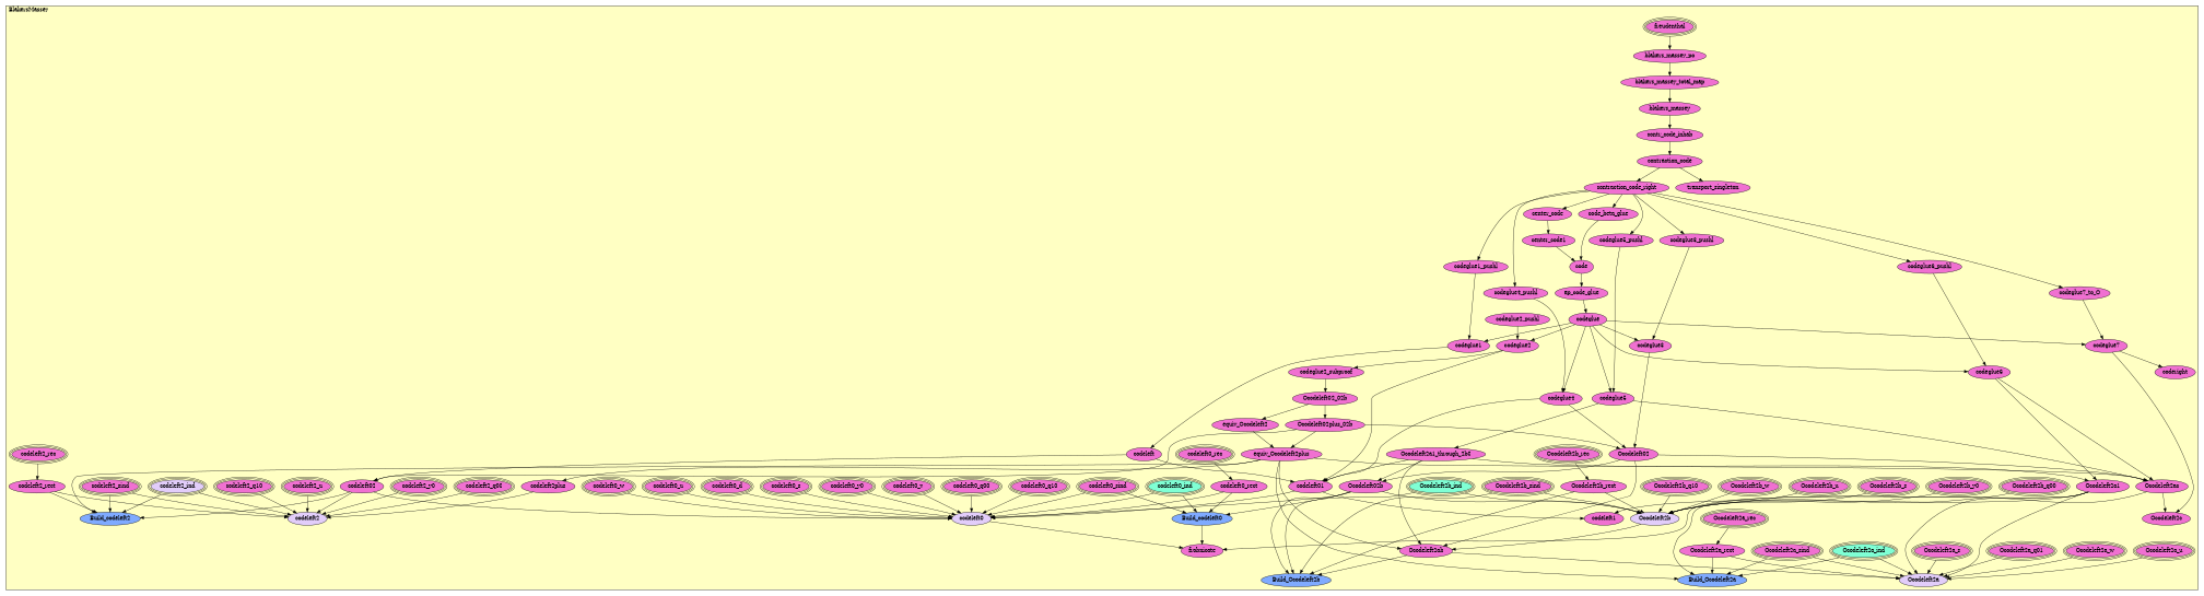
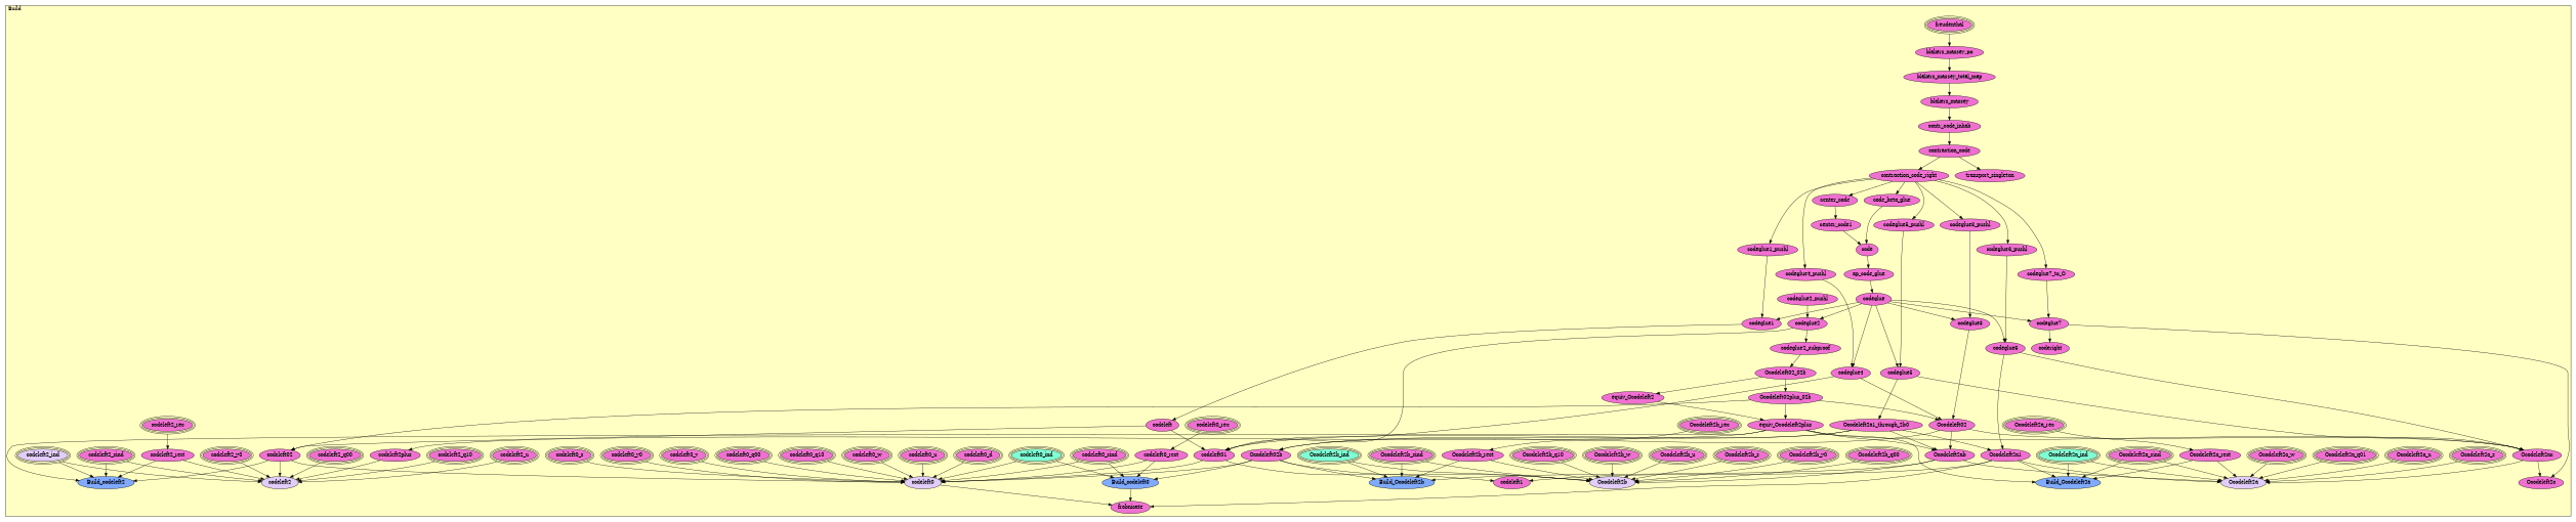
  digraph {
    node [fillcolor="#F070D1" style=filled]
    n1 [label=freudenthal peripheries=3]
    n2 [label=blakers_massey_po]
    n3 [label=blakers_massey_total_map]
    n4 [label=blakers_massey]
    n5 [label=contr_code_inhab]
    n6 [label=contraction_code]
    n7 [label=contraction_code_right]
    n8 [label=center_code]
    n9 [label=center_code1]
    n10 [label=code_beta_glue]
    n11 [label=code]
    n12 [label=ap_code_glue]
    n13 [label=codeglue]
    n14 [label=codeglue7_to_O]
    n15 [label=codeglue7]
    n16 [label=codeglue6_pushl]
    n17 [label=codeglue6]
    n18 [label=codeglue5_pushl]
    n19 [label=codeglue5]
    n20 [label=codeglue4_pushl]
    n21 [label=codeglue4]
    n22 [label=codeglue3_pushl]
    n23 [label=codeglue3]
    n24 [label=codeglue2_pushl]
    n25 [label=codeglue2]
    n26 [label=codeglue2_subproof]
    n27 [label=codeglue1_pushl]
    n28 [label=codeglue1]
    n29 [label=Ocodeleft2a1_through_2b0]
    n30 [label=Ocodeleft2a1]
    n31 [label=Ocodeleft02_02b]
    n32 [label=Ocodeleft02plus_02b]
    n33 [label=Ocodeleft02]
    n34 [label=Ocodeleft02b]
    n35 [label=equiv_Ocodeleft2]
    n36 [label=equiv_Ocodeleft2plus]
    n37 [label=Ocodeleft2ac]
    n38 [label=Ocodeleft2ab]
    n39 [label=Ocodeleft2a_u peripheries=3]
    n40 [label=Ocodeleft2a_w peripheries=3]
    n41 [label=Ocodeleft2a_q01 peripheries=3]
    n42 [label=Ocodeleft2a_s peripheries=3]
    n43 [label=Ocodeleft2a_sind peripheries=3]
    n44 [label=Ocodeleft2a_rec peripheries=3]
    n45 [fillcolor="#7FFFD4" label=Ocodeleft2a_ind peripheries=3]
    n46 [label=Ocodeleft2a_rect]
    n47 [fillcolor="#7FAAFF" label=Build_Ocodeleft2a]
    n48 [fillcolor="#E2CDFA" label=Ocodeleft2a]
    n49 [label=Ocodeleft2c]
    n50 [label=Ocodeleft2b_u peripheries=3]
    n51 [label=Ocodeleft2b_w peripheries=3]
    n52 [label=Ocodeleft2b_q10 peripheries=3]
    n53 [label=Ocodeleft2b_q00 peripheries=3]
    n54 [label=Ocodeleft2b_y0 peripheries=3]
    n55 [label=Ocodeleft2b_s peripheries=3]
    n56 [label=Ocodeleft2b_sind peripheries=3]
    n57 [label=Ocodeleft2b_rec peripheries=3]
    n58 [fillcolor="#7FFFD4" label=Ocodeleft2b_ind peripheries=3]
    n59 [label=Ocodeleft2b_rect]
    n60 [fillcolor="#7FAAFF" label=Build_Ocodeleft2b]
    n61 [fillcolor="#E2CDFA" label=Ocodeleft2b]
    n62 [label=codeleft2plus]
    n63 [label=codeleft]
    n64 [label=codeleft02]
    n65 [label=codeleft01]
    n66 [label=codeleft0_d peripheries=3]
    n67 [label=codeleft0_u peripheries=3]
    n68 [label=codeleft0_w peripheries=3]
    n69 [label=codeleft0_q10 peripheries=3]
    n70 [label=codeleft0_q00 peripheries=3]
    n71 [label=codeleft0_v peripheries=3]
    n72 [label=codeleft0_y0 peripheries=3]
    n73 [label=codeleft0_s peripheries=3]
    n74 [label=codeleft0_sind peripheries=3]
    n75 [label=codeleft0_rec peripheries=3]
    n76 [fillcolor="#7FFFD4" label=codeleft0_ind peripheries=3]
    n77 [label=codeleft0_rect]
    n78 [fillcolor="#7FAAFF" label=Build_codeleft0]
    n79 [fillcolor="#E2CDFA" label=codeleft0]
    n80 [label=codeleft2_u peripheries=3]
    n81 [label=codeleft2_q10 peripheries=3]
    n82 [label=codeleft2_q00 peripheries=3]
    n83 [label=codeleft2_y0 peripheries=3]
    n84 [label=codeleft2_sind peripheries=3]
    n85 [label=codeleft2_rec peripheries=3]
    n86 [fillcolor="#E2CDFA" label=codeleft2_ind peripheries=3]
    n87 [label=codeleft2_rect]
    n88 [fillcolor="#7FAAFF" label=Build_codeleft2]
    n89 [fillcolor="#E2CDFA" label=codeleft2]
    n90 [label=codeleft1]
    n91 [label=coderight]
    n92 [label=frobnicate]
    n93 [label=transport_singleton]
    subgraph cluster_1 {
      fillcolor="#FFFFC3"
-     label=BlakersMassey
+     label=Build
      labeljust=l
      style=filled
      n1
      n2
      n3
      n4
      n5
      n6
      n7
      n8
      n9
      n10
      n11
      n12
      n13
      n14
      n15
      n16
      n17
      n18
      n19
      n20
      n21
      n22
      n23
      n24
      n25
      n26
      n27
      n28
      n29
      n30
      n31
      n32
      n33
      n34
      n35
      n36
      n37
      n38
      n39
      n40
      n41
      n42
      n43
      n44
      n45
      n46
      n47
      n48
      n49
      n50
      n51
      n52
      n53
      n54
      n55
      n56
      n57
      n58
      n59
      n60
      n61
      n62
      n63
      n64
      n65
      n66
      n67
      n68
      n69
      n70
      n71
      n72
      n73
      n74
      n75
      n76
      n77
      n78
      n79
      n80
      n81
      n82
      n83
      n84
      n85
      n86
      n87
      n88
      n89
      n90
      n91
      n92
      n93
    }
    n1 -> n2
    n2 -> n3
    n3 -> n4
    n4 -> n5
    n5 -> n6
    n6 -> n7
    n6 -> n93
    n7 -> n8
    n7 -> n10
    n7 -> n14
    n7 -> n16
    n7 -> n18
    n7 -> n20
    n7 -> n22
    n7 -> n27
    n8 -> n9
    n9 -> n11
    n10 -> n11
    n11 -> n12
    n12 -> n13
    n13 -> n15
    n13 -> n17
    n13 -> n19
    n13 -> n21
    n13 -> n23
    n13 -> n25
    n13 -> n28
    n14 -> n15
    n15 -> n49
    n15 -> n91
    n16 -> n17
    n17 -> n30
    n17 -> n37
    n18 -> n19
    n19 -> n29
    n19 -> n37
    n20 -> n21
    n21 -> n33
    n21 -> n65
    n22 -> n23
    n23 -> n33
    n24 -> n25
    n25 -> n26
    n25 -> n65
    n26 -> n31
    n27 -> n28
    n28 -> n63
    n29 -> n30
    n29 -> n34
    n29 -> n38
    n29 -> n65
    n30 -> n47
    n30 -> n48
    n30 -> n90
    n30 -> n92
    n31 -> n32
    n31 -> n35
    n32 -> n33
    n32 -> n36
    n32 -> n64
    n33 -> n34
    n33 -> n37
    n33 -> n38
    n34 -> n60
    n34 -> n61
    n34 -> n78
    n34 -> n79
    n35 -> n36
    n36 -> n37
    n36 -> n38
    n36 -> n47
    n36 -> n62
    n36 -> n88
    n37 -> n48
    n37 -> n49
    n38 -> n48
    n38 -> n60
-   n61 -> n38
+   n38 -> n61
    n39 -> n48
    n40 -> n48
    n41 -> n48
    n42 -> n48
    n43 -> n47
    n43 -> n48
    n44 -> n46
    n45 -> n47
    n45 -> n48
    n46 -> n47
    n46 -> n48
    n50 -> n61
    n51 -> n61
    n52 -> n61
    n53 -> n61
    n54 -> n61
    n55 -> n61
    n56 -> n60
    n56 -> n61
    n57 -> n59
    n58 -> n60
    n58 -> n61
    n59 -> n60
    n59 -> n61
    n62 -> n89
    n63 -> n64
    n63 -> n65
    n64 -> n79
    n64 -> n88
    n64 -> n89
    n65 -> n79
    n65 -> n90
    n66 -> n79
    n67 -> n79
    n68 -> n79
    n69 -> n79
    n70 -> n79
    n71 -> n79
    n72 -> n79
    n73 -> n79
    n74 -> n78
    n74 -> n79
    n75 -> n77
    n76 -> n78
    n76 -> n79
    n77 -> n78
    n77 -> n79
    n78 -> n92
    n79 -> n92
    n80 -> n89
    n81 -> n89
    n82 -> n89
    n83 -> n89
    n84 -> n88
    n84 -> n89
    n85 -> n87
    n86 -> n88
    n86 -> n89
    n87 -> n88
    n87 -> n89
  }
